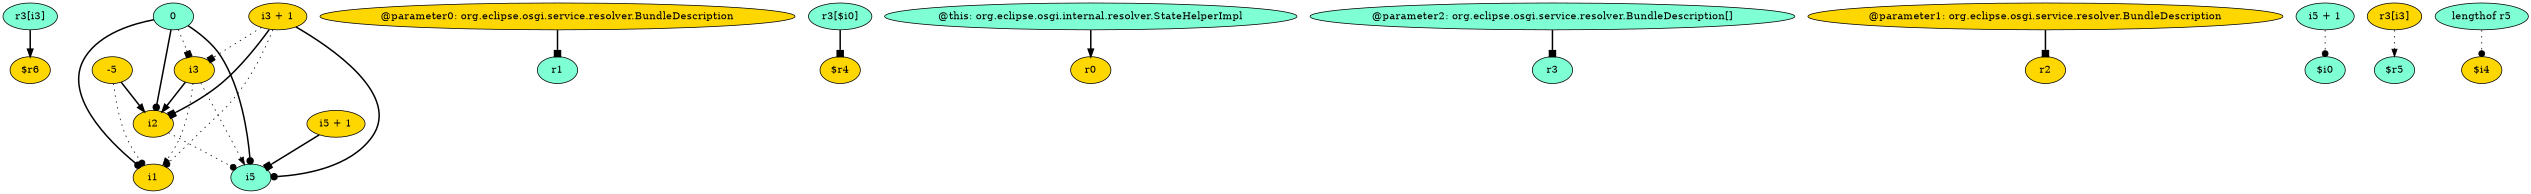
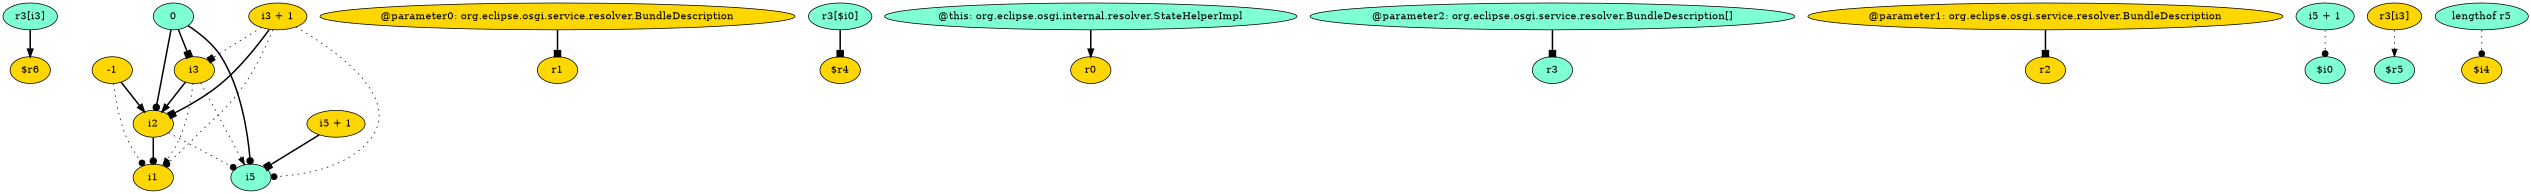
  digraph {
    node [fillcolor=gold style=filled]
    edge [arrowhead=dot style=bold]
    n1 [fillcolor=aquamarine label="r3[i3]"]
    n2 [label="$r6"]
    n3 [label="i3 + 1"]
    n4 [label=i2]
    n5 [label=i3]
    n6 [label=i1]
    n7 [fillcolor=aquamarine label=i5]
    n8 [label="@parameter0: org.eclipse.osgi.service.resolver.BundleDescription"]
-   n9 [fillcolor=aquamarine label=r1]
+   n9 [label=r1]
    n10 [fillcolor=aquamarine label="r3[$i0]"]
    n11 [label="$r4"]
    n12 [fillcolor=aquamarine label="@this: org.eclipse.osgi.internal.resolver.StateHelperImpl"]
    n13 [label=r0]
    n14 [fillcolor=aquamarine label=0]
-   n15 [label=-5]
+   n15 [label=-1]
    n16 [fillcolor=aquamarine label="@parameter2: org.eclipse.osgi.service.resolver.BundleDescription[]"]
    n17 [fillcolor=aquamarine label=r3]
    n18 [label="i5 + 1"]
    n19 [label="@parameter1: org.eclipse.osgi.service.resolver.BundleDescription"]
    n20 [label=r2]
    n21 [fillcolor=aquamarine label="i5 + 1"]
    n22 [fillcolor=aquamarine label="$i0"]
    n23 [label="r3[i3]"]
    n24 [fillcolor=aquamarine label="$r5"]
    n25 [fillcolor=aquamarine label="lengthof r5"]
    n26 [label="$i4"]
    n1 -> n2 [arrowhead=normal]
    n3 -> n4 [arrowhead=box]
    n3 -> n5 [arrowhead=box style=dotted]
    n3 -> n6 [style=dotted]
-   n3 -> n7
+   n3 -> n7 [style=dotted]
    n4 -> n7 [style=dotted]
    n5 -> n4 [arrowhead=normal]
    n5 -> n6 [arrowhead=normal style=dotted]
    n5 -> n7 [arrowhead=normal style=dotted]
    n8 -> n9 [arrowhead=box]
    n10 -> n11 [arrowhead=box]
    n12 -> n13 [arrowhead=normal]
    n14 -> n4
-   n14 -> n5 [arrowhead=box style=dotted]
-   n14 -> n6
+   n14 -> n5 [arrowhead=box]
+   n4 -> n6
    n14 -> n7
    n15 -> n4 [arrowhead=normal]
    n15 -> n6 [style=dotted]
    n16 -> n17 [arrowhead=box]
    n18 -> n7 [arrowhead=box]
    n19 -> n20 [arrowhead=box]
    n21 -> n22 [style=dotted]
    n23 -> n24 [arrowhead=normal style=dotted]
    n25 -> n26 [style=dotted]
  }
